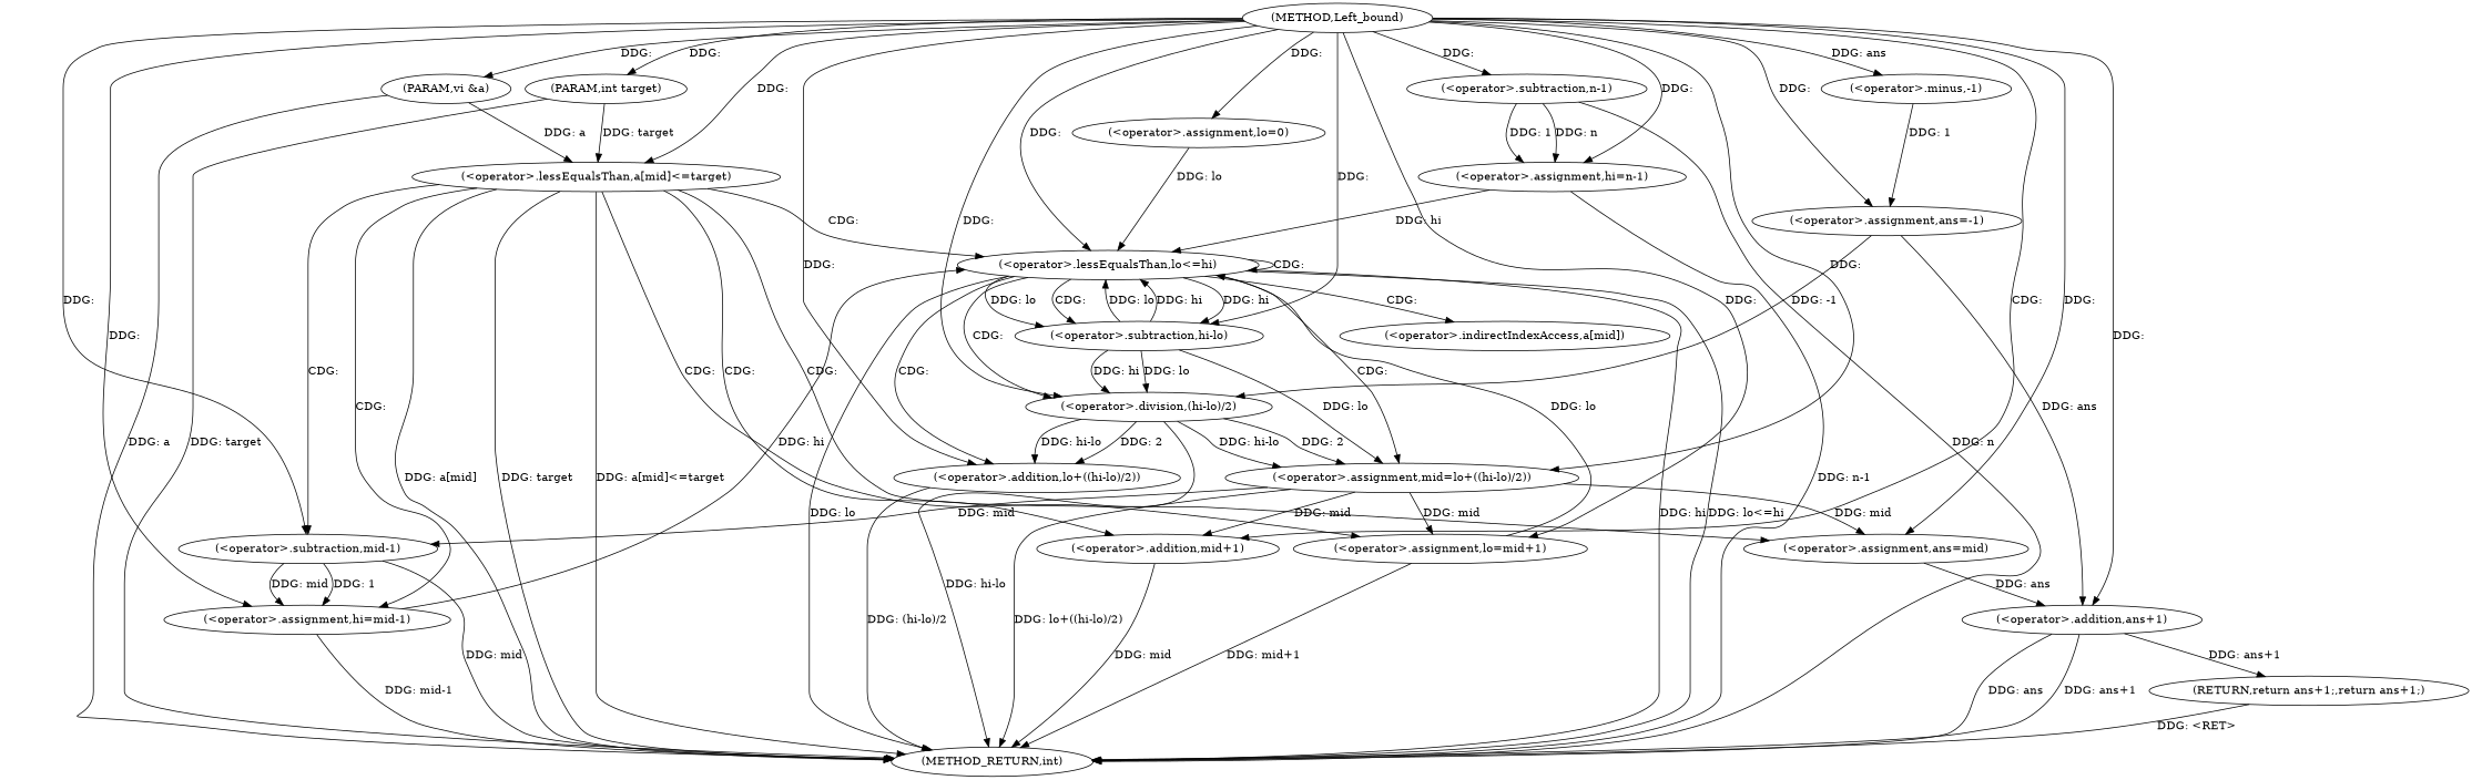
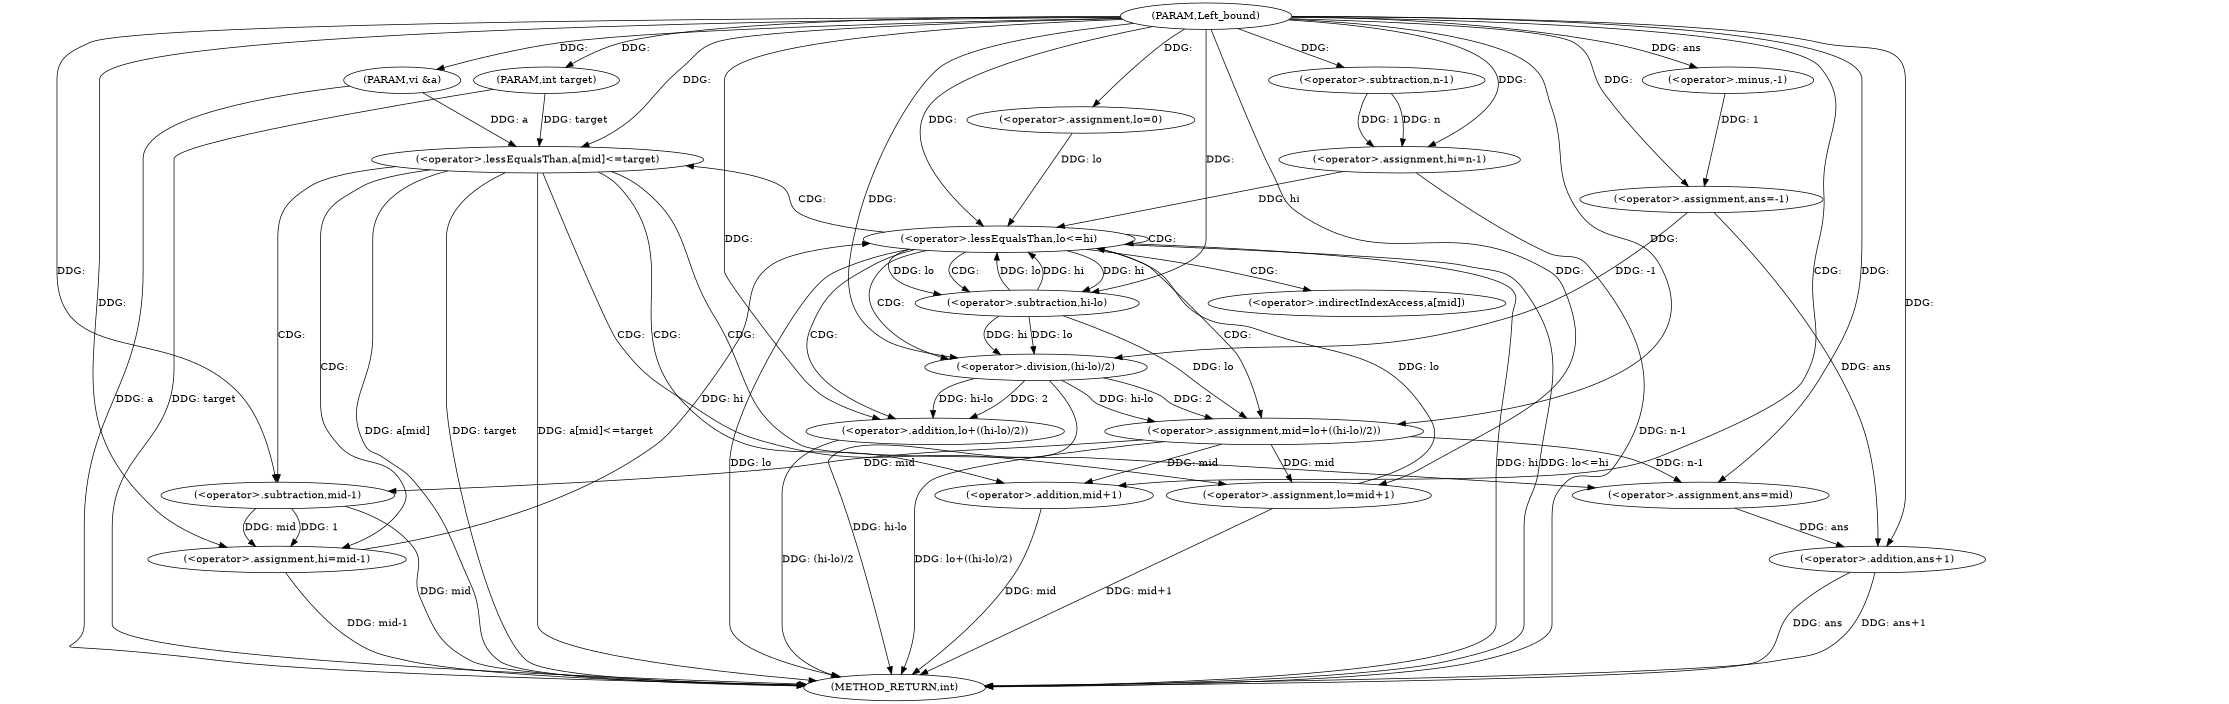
  digraph {
-   n1 [label="(METHOD,Left_bound)"]
+   n1 [label="(PARAM,Left_bound)"]
    n2 [label="(PARAM,vi &a)"]
    n3 [label="(PARAM,int target)"]
    n4 [label="(<operator>.assignment,lo=0)"]
    n5 [label="(<operator>.assignment,hi=n-1)"]
    n6 [label="(<operator>.assignment,ans=-1)"]
    n7 [label="(<operator>.lessEqualsThan,lo<=hi)"]
    n8 [label="(<operator>.addition,ans+1)"]
    n9 [label="(<operator>.subtraction,n-1)"]
    n10 [label="(<operator>.minus,-1)"]
    n11 [label="(<operator>.assignment,mid=lo+((hi-lo)/2))"]
    n12 [label="(<operator>.lessEqualsThan,a[mid]<=target)"]
    n13 [label="(<operator>.addition,lo+((hi-lo)/2))"]
    n14 [label="(<operator>.assignment,ans=mid)"]
    n15 [label="(<operator>.assignment,lo=mid+1)"]
    n16 [label="(<operator>.division,(hi-lo)/2)"]
    n17 [label="(<operator>.assignment,hi=mid-1)"]
    n18 [label="(<operator>.subtraction,hi-lo)"]
    n19 [label="(<operator>.addition,mid+1)"]
    n20 [label="(<operator>.subtraction,mid-1)"]
    n21 [label="(METHOD_RETURN,int)"]
    n22 [label="(<operator>.indirectIndexAccess,a[mid])"]
-   n23 [label="(RETURN,return ans+1;,return ans+1;)"]
    n1 -> n2 [label="DDG: "]
    n1 -> n3 [label="DDG: "]
    n1 -> n4 [label="DDG: "]
    n1 -> n5 [label="DDG: "]
    n1 -> n6 [label="DDG: "]
    n1 -> n7 [label="DDG: "]
    n1 -> n8 [label="DDG: "]
    n1 -> n9 [label="DDG: "]
    n1 -> n10 [label="DDG: ans"]
    n1 -> n11 [label="DDG: "]
    n1 -> n12 [label="DDG: "]
    n1 -> n13 [label="DDG: "]
    n1 -> n14 [label="DDG: "]
    n1 -> n15 [label="DDG: "]
    n1 -> n16 [label="DDG: "]
    n1 -> n17 [label="DDG: "]
    n1 -> n18 [label="DDG: "]
    n1 -> n19 [label="CDG: "]
    n1 -> n20 [label="DDG: "]
    n2 -> n12 [label="DDG: a"]
    n2 -> n21 [label="DDG: a"]
    n3 -> n12 [label="DDG: target"]
    n3 -> n21 [label="DDG: target"]
    n4 -> n7 [label="DDG: lo"]
    n5 -> n7 [label="DDG: hi"]
    n5 -> n21 [label="DDG: n-1"]
    n6 -> n8 [label="DDG: ans"]
    n6 -> n16 [label="DDG: -1"]
    n7 -> n7 [label="CDG: "]
    n7 -> n11 [label="CDG: "]
-   n12 -> n7 [label="CDG: "]
+   n7 -> n12 [label="CDG: "]
    n7 -> n13 [label="CDG: "]
    n7 -> n16 [label="CDG: "]
    n7 -> n18 [label="DDG: hi"]
    n7 -> n18 [label="DDG: lo"]
    n7 -> n18 [label="CDG: "]
    n7 -> n21 [label="DDG: lo"]
    n7 -> n21 [label="DDG: hi"]
    n7 -> n21 [label="DDG: lo<=hi"]
    n7 -> n22 [label="CDG: "]
    n8 -> n21 [label="DDG: ans"]
    n8 -> n21 [label="DDG: ans+1"]
-   n8 -> n23 [label="DDG: ans+1"]
    n9 -> n5 [label="DDG: 1"]
    n9 -> n5 [label="DDG: n"]
-   n9 -> n21 [label="DDG: n"]
    n10 -> n6 [label="DDG: 1"]
-   n11 -> n14 [label="DDG: mid"]
+   n11 -> n14 [label="DDG: n-1"]
    n11 -> n15 [label="DDG: mid"]
    n11 -> n19 [label="DDG: mid"]
    n11 -> n20 [label="DDG: mid"]
    n11 -> n21 [label="DDG: lo+((hi-lo)/2)"]
    n12 -> n14 [label="CDG: "]
    n12 -> n15 [label="CDG: "]
    n12 -> n17 [label="CDG: "]
    n12 -> n19 [label="CDG: "]
    n12 -> n20 [label="CDG: "]
    n12 -> n21 [label="DDG: a[mid]"]
    n12 -> n21 [label="DDG: target"]
    n12 -> n21 [label="DDG: a[mid]<=target"]
    n13 -> n21 [label="DDG: (hi-lo)/2"]
    n14 -> n8 [label="DDG: ans"]
    n15 -> n7 [label="DDG: lo"]
    n15 -> n21 [label="DDG: mid+1"]
    n16 -> n11 [label="DDG: 2"]
    n16 -> n11 [label="DDG: hi-lo"]
    n16 -> n13 [label="DDG: 2"]
    n16 -> n13 [label="DDG: hi-lo"]
    n16 -> n21 [label="DDG: hi-lo"]
    n17 -> n7 [label="DDG: hi"]
    n17 -> n21 [label="DDG: mid-1"]
    n18 -> n7 [label="DDG: lo"]
    n18 -> n7 [label="DDG: hi"]
    n18 -> n11 [label="DDG: lo"]
    n18 -> n16 [label="DDG: lo"]
    n18 -> n16 [label="DDG: hi"]
    n19 -> n21 [label="DDG: mid"]
    n20 -> n17 [label="DDG: 1"]
    n20 -> n17 [label="DDG: mid"]
    n20 -> n21 [label="DDG: mid"]
-   n23 -> n21 [label="DDG: <RET>"]
  }
